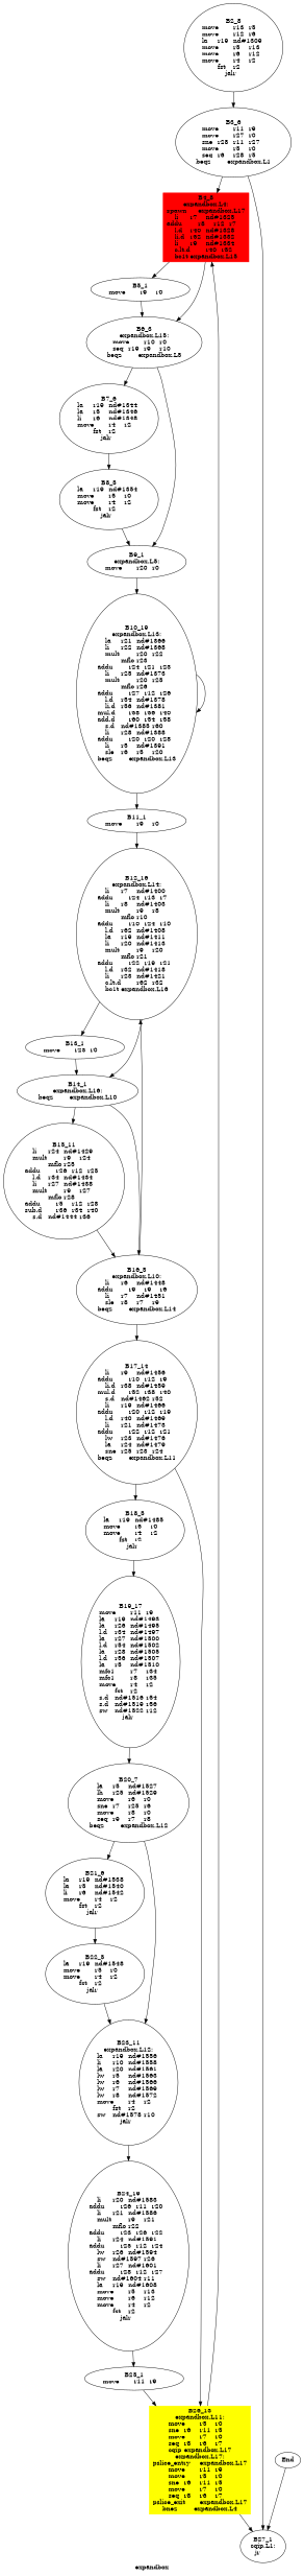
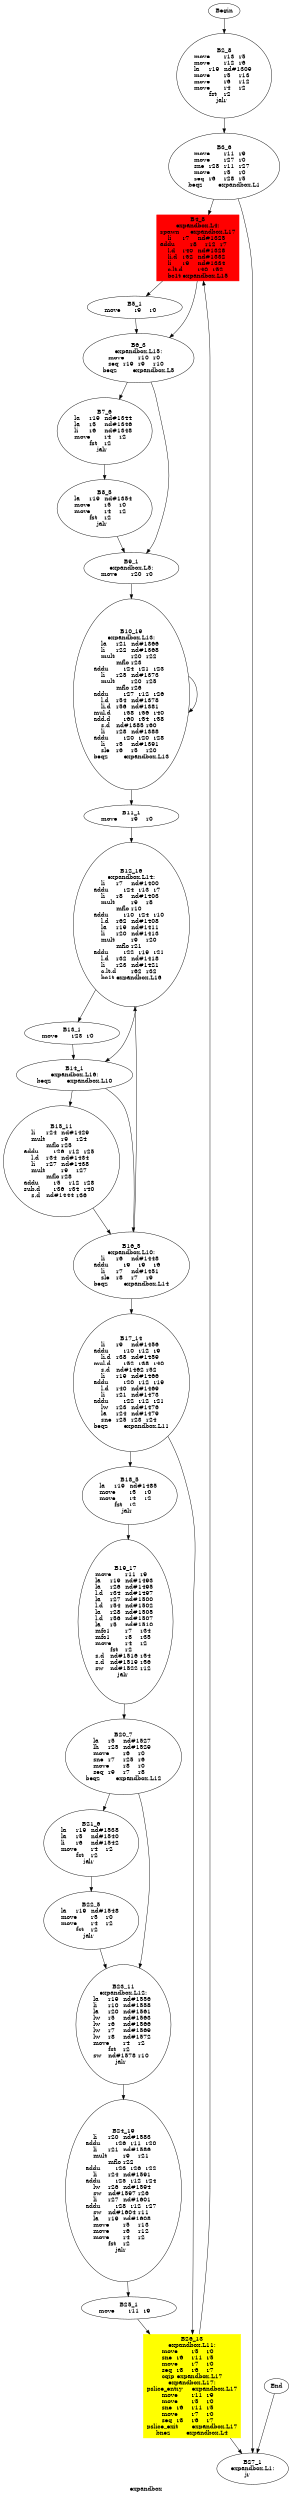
  digraph {
    color=purple
    label=expandbox
    style=dashed
+   n1 [label=Begin]
    n2 [label="B2_8\nmove	r13	r5	\nmove	r12	r6	\nla	r19	nd#1309	\nmove	r5	r13	\nmove	r6	r12	\nmove	r4	r2	\nfst	r2	\njalr	\n"]
    n3 [label="B3_6\nmove	r11	r9	\nmove	r27	r0	\nsne	r28	r11	r27	\nmove	r5	r0	\nseq	r6	r28	r5	\nbeqz	expandbox.L1\n"]
    n4 [color=red label="B4_8\nexpandbox.L4:\nspawn	expandbox.L17\nli	r7	nd#1325	\naddu	r8	r12	r7	\nl.d	r40	nd#1328	\nli.d	r52	nd#1332	\nli	r9	nd#1334	\nc.lt.d	r40	r52	\nbc1t	expandbox.L15\n" shape=box style=filled]
-   n5 [label="B27_1\ncqip.L1:\njr	\n"]
+   n5 [label="B27_1\nexpandbox.L1:\njr	\n"]
    n6 [label=End]
    n7 [label="B5_1\nmove	r9	r0	\n"]
    n8 [label="B6_3\nexpandbox.L15:\nmove	r10	r0	\nseq	r19	r9	r10	\nbeqz	expandbox.L5\n"]
    n9 [label="B7_6\nla	r19	nd#1344	\nla	r5	nd#1346	\nli	r6	nd#1348	\nmove	r4	r2	\nfst	r2	\njalr	\n"]
    n10 [label="B9_1\nexpandbox.L5:\nmove	r20	r0	\n"]
    n11 [label="B8_5\nla	r19	nd#1354	\nmove	r5	r0	\nmove	r4	r2	\nfst	r2	\njalr	\n"]
    n12 [label="B10_19\nexpandbox.L13:\nla	r21	nd#1366	\nli	r22	nd#1368	\nmult	r20	r22	\nmflo	r23	\naddu	r24	r21	r23	\nli	r25	nd#1373	\nmult	r20	r25	\nmflo	r26	\naddu	r27	r12	r26	\nl.d	r54	nd#1378	\nli.d	r56	nd#1381	\nmul.d	r58	r56	r40	\nadd.d	r60	r54	r58	\ns.d	nd#1385	r60	\nli	r28	nd#1388	\naddu	r20	r20	r28	\nli	r5	nd#1391	\nsle	r6	r5	r20	\nbeqz	expandbox.L13\n"]
    n13 [label="B11_1\nmove	r9	r0	\n"]
    n14 [label="B12_16\nexpandbox.L14:\nli	r7	nd#1400	\naddu	r24	r13	r7	\nli	r8	nd#1403	\nmult	r9	r8	\nmflo	r10	\naddu	r10	r24	r10	\nl.d	r62	nd#1408	\nla	r19	nd#1411	\nli	r20	nd#1413	\nmult	r9	r20	\nmflo	r21	\naddu	r22	r19	r21	\nl.d	r32	nd#1418	\nli	r23	nd#1421	\nc.lt.d	r62	r32	\nbc1t	expandbox.L16\n"]
    n15 [label="B13_1\nmove	r23	r0	\n"]
    n16 [label="B14_1\nexpandbox.L16:\nbeqz	expandbox.L10\n"]
    n17 [label="B15_11\nli	r24	nd#1429	\nmult	r9	r24	\nmflo	r25	\naddu	r26	r12	r25	\nl.d	r34	nd#1434	\nli	r27	nd#1438	\nmult	r9	r27	\nmflo	r28	\naddu	r5	r12	r28	\nsub.d	r36	r34	r40	\ns.d	nd#1444	r36	\n"]
    n18 [label="B16_5\nexpandbox.L10:\nli	r6	nd#1448	\naddu	r9	r9	r6	\nli	r7	nd#1451	\nsle	r8	r7	r9	\nbeqz	expandbox.L14\n"]
    n19 [label="B17_14\nli	r9	nd#1456	\naddu	r10	r12	r9	\nli.d	r38	nd#1459	\nmul.d	r52	r38	r40	\ns.d	nd#1462	r52	\nli	r19	nd#1466	\naddu	r20	r12	r19	\nl.d	r40	nd#1469	\nli	r21	nd#1473	\naddu	r22	r12	r21	\nlw	r23	nd#1476	\nla	r24	nd#1479	\nsne	r25	r23	r24	\nbeqz	expandbox.L11\n"]
    n20 [label="B18_5\nla	r19	nd#1485	\nmove	r5	r0	\nmove	r4	r2	\nfst	r2	\njalr	\n"]
    n21 [color=yellow label="B26_13\nexpandbox.L11:\nmove	r5	r0	\nsne	r6	r11	r5	\nmove	r7	r0	\nseq	r8	r6	r7	\ncqip	expandbox.L17\nexpandbox.L17:\npslice_entry	expandbox.L17\nmove	r11	r9	\nmove	r5	r0	\nsne	r6	r11	r5	\nmove	r7	r0	\nseq	r8	r6	r7	\npslice_exit	expandbox.L17\nbnez	expandbox.L4\n" shape=polygon style=filled]
    n22 [label="B19_17\nmove	r11	r9	\nla	r19	nd#1493	\nla	r26	nd#1495	\nl.d	r34	nd#1497	\nla	r27	nd#1500	\nl.d	r54	nd#1502	\nla	r28	nd#1505	\nl.d	r56	nd#1507	\nla	r5	nd#1510	\nmfc1	r7	r34	\nmfc1	r8	r35	\nmove	r4	r2	\nfst	r2	\ns.d	nd#1516	r54	\ns.d	nd#1519	r56	\nsw	nd#1522	r12	\njalr	\n"]
    n23 [label="B20_7\nla	r5	nd#1527	\nlh	r25	nd#1529	\nmove	r6	r0	\nsne	r7	r25	r6	\nmove	r8	r0	\nseq	r9	r7	r8	\nbeqz	expandbox.L12\n"]
    n24 [label="B21_6\nla	r19	nd#1538	\nla	r5	nd#1540	\nli	r6	nd#1542	\nmove	r4	r2	\nfst	r2	\njalr	\n"]
    n25 [label="B23_11\nexpandbox.L12:\nla	r19	nd#1556	\nli	r10	nd#1558	\nla	r20	nd#1561	\nlw	r5	nd#1563	\nlw	r6	nd#1566	\nlw	r7	nd#1569	\nlw	r8	nd#1572	\nmove	r4	r2	\nfst	r2	\nsw	nd#1578	r10	\njalr	\n"]
    n26 [label="B22_5\nla	r19	nd#1548	\nmove	r5	r0	\nmove	r4	r2	\nfst	r2	\njalr	\n"]
    n27 [label="B24_19\nli	r20	nd#1583	\naddu	r26	r11	r20	\nli	r21	nd#1586	\nmult	r9	r21	\nmflo	r22	\naddu	r23	r26	r22	\nli	r24	nd#1591	\naddu	r25	r12	r24	\nlw	r26	nd#1594	\nsw	nd#1597	r26	\nli	r27	nd#1601	\naddu	r28	r12	r27	\nsw	nd#1604	r11	\nla	r19	nd#1608	\nmove	r5	r13	\nmove	r6	r12	\nmove	r4	r2	\nfst	r2	\njalr	\n"]
    n28 [label="B25_1\nmove	r11	r9	\n"]
+   n1 -> n2
    n2 -> n3
    n3 -> n4
    n3 -> n5
    n4 -> n7
    n4 -> n8
    n6 -> n5
    n7 -> n8
    n8 -> n9
    n8 -> n10
    n9 -> n11
    n10 -> n12
    n11 -> n10
    n12 -> n12
    n12 -> n13
    n13 -> n14
    n14 -> n15
    n14 -> n16
    n15 -> n16
    n16 -> n17
    n16 -> n18
    n17 -> n18
    n18 -> n14
    n18 -> n19
    n19 -> n20
    n19 -> n21
    n20 -> n22
    n21 -> n4
    n21 -> n5
    n22 -> n23
    n23 -> n24
    n23 -> n25
    n24 -> n26
    n25 -> n27
    n26 -> n25
    n27 -> n28
    n28 -> n21
  }
